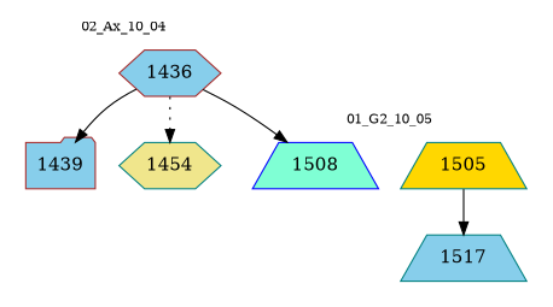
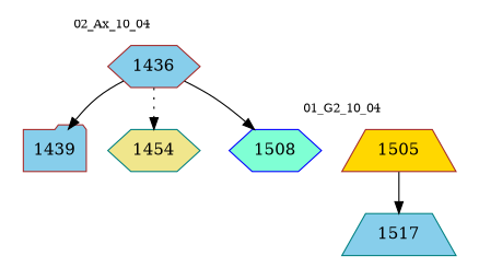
  digraph {
    node [color=teal fillcolor=skyblue shape=hexagon style=filled]
    edge [color=black style=solid]
    n1 [color=brown label=1436]
    n2 [color=brown label=1439 shape=folder]
    n3 [fillcolor=khaki label=1454]
-   n4 [fillcolor=gold label=1505 shape=trapezium]
-   n5 [color=blue fillcolor=aquamarine label=1508 shape=trapezium]
+   n4 [color=brown fillcolor=gold label=1505 shape=trapezium]
+   n5 [color=blue fillcolor=aquamarine label=1508]
    n6 [label=1517 shape=trapezium]
    subgraph cluster_1 {
      color=white
      fontsize=10
      label="02_Ax_10_04"
      n1
      n2
      n3
    }
    subgraph cluster_2 {
      color=white
      fontsize=10
-     label="01_G2_10_05"
+     label="01_G2_10_04"
      n4
      n5
      n6
    }
    n1 -> n2
    n1 -> n3 [style=dotted]
    n1 -> n5
    n4 -> n6
  }
